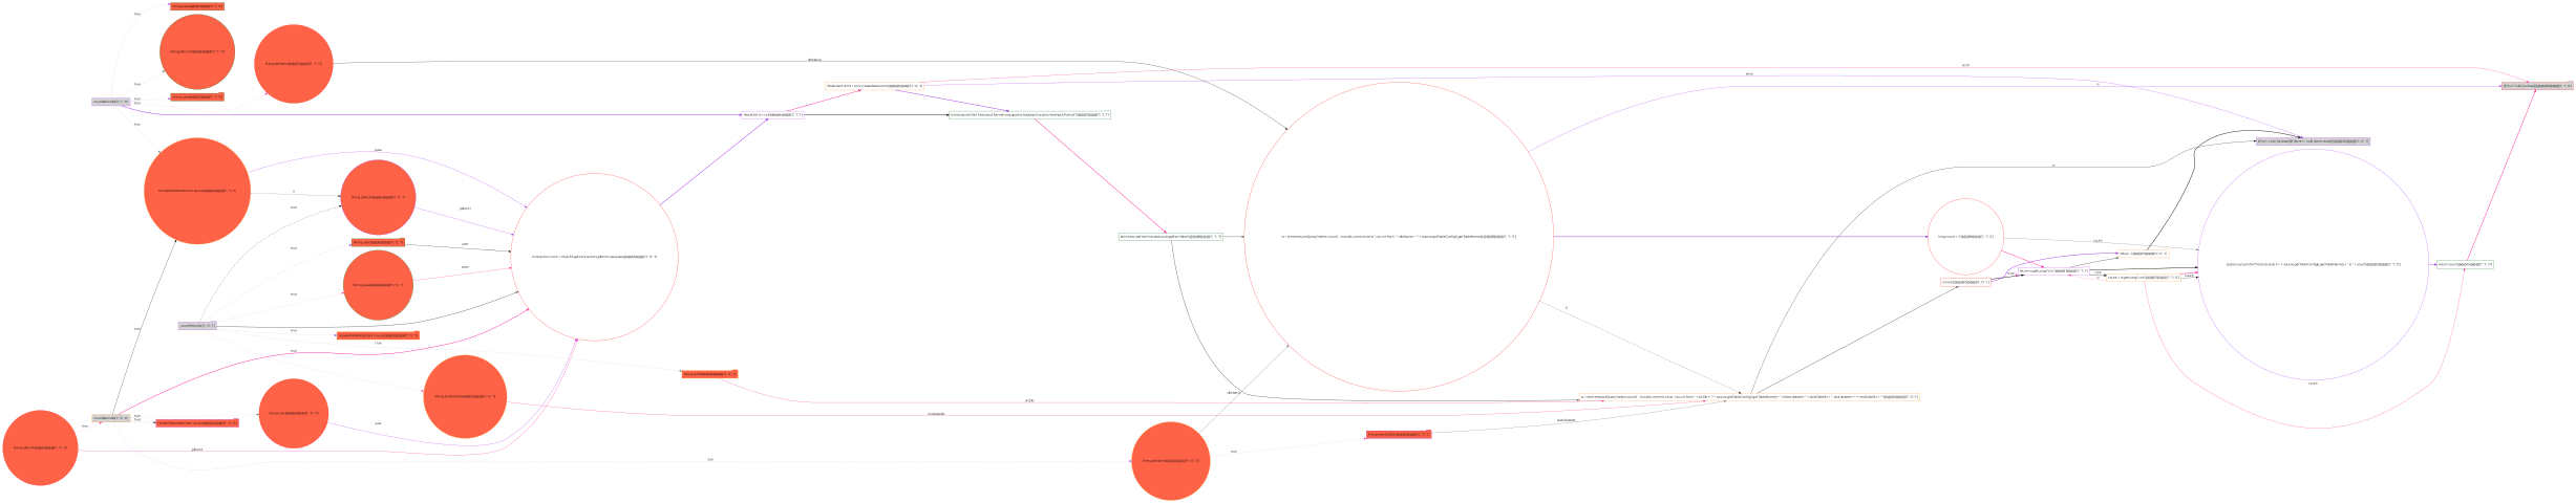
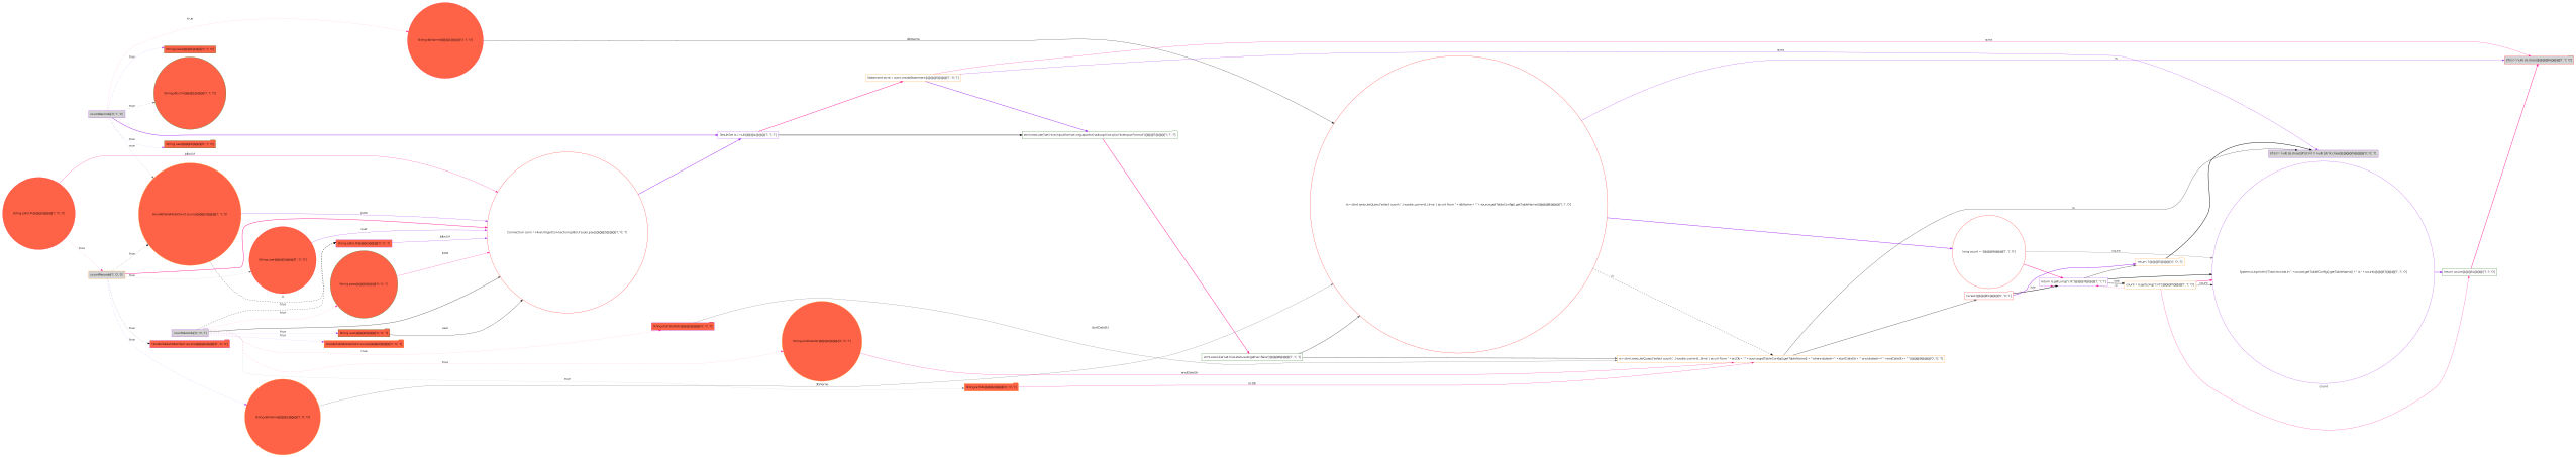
  digraph {
    fontname=Montserrat
    rankdir=LR
    node [color=darkorange fillcolor=tomato fontname=Montserrat shape=circle style=filled]
    edge [color=deeppink fontname=Montserrat style=bold]
    n1 [color=purple fillcolor=lightgray label="{if (rs != null) {rs.close()}if (stmt != null) {stmt.close()}}@@@15@@@['0', '0', '1']" shape=box]
    n2 [fillcolor=lightgray label="countRecords['1', '0', '0']" shape=box]
    n3 [label="String dbName@@@2@@@['1', '0', '0']"]
    n4 [color=purple label="HoodieTableMetaClient source@@@2@@@['1', '0', '0']" shape=folder]
    n5 [label="HoodieTableMetaClient source@@@2@@@['1', '1', '0']"]
    n6 [color=red fillcolor=white label="Connection conn = HiveUtil.getConnection(jdbcUrl,user,pass)@@@3@@@['1', '0', '1']"]
    n7 [color=red label="String user@@@2@@@['1', '0', '0']"]
    n8 [color=red fillcolor=white label="rs = stmt.executeQuery(\"select count(`_hoodie_commit_time`) as cnt from \" + dbName + \".\" + source.getTableConfig().getTableName())@@@8@@@['1', '1', '0']"]
-   n9 [color=purple label="String jdbcUrl@@@2@@@['0', '0', '1']"]
+   n9 [color=purple label="String jdbcUrl@@@2@@@['0', '0', '1']" shape=box]
    n10 [color=red label="String jdbcUrl@@@2@@@['1', '0', '0']"]
    n11 [color=purple fillcolor=white label="ResultSet rs = null@@@4@@@['1', '1', '1']" shape=box]
    n12 [color=red label="String dbName@@@2@@@['0', '1', '0']"]
    n13 [fillcolor=white label="rs = stmt.executeQuery(\"select count(`_hoodie_commit_time`) as cnt from \" + srcDb + \".\" + source.getTableConfig().getTableName() + \" where datestr>'\" + startDateStr + \"' and datestr<='\" + endDateStr + \"'\")@@@9@@@['0', '0', '1']" shape=box]
    n14 [color=red fillcolor=white label="long count = -1@@@9@@@['1', '1', '0']"]
    n15 [color=red fillcolor=lightgray label="{if (rs != null) {rs.close()}}@@@16@@@['1', '1', '0']" shape=folder]
    n16 [color=darkgreen fillcolor=white label="stmt.execute(\"set hive.input.format=org.apache.hadoop.hive.ql.io.HiveInputFormat\")@@@7@@@['1', '1', '1']" shape=folder]
    n17 [color=darkgreen fillcolor=white label="stmt.execute(\"set hive.stats.autogather=false\")@@@8@@@['1', '1', '1']" shape=box]
    n18 [color=purple fillcolor=white label="return rs.getLong(\"cnt\")@@@11@@@['1', '1', '1']" shape=folder]
    n19 [color=purple fillcolor=white label="System.out.println(\"Total records in \" + source.getTableConfig().getTableName() + \" is \" + count)@@@13@@@['1', '1', '0']"]
    n20 [fillcolor=white label="return -1@@@13@@@['0', '0', '1']" shape=folder]
    n21 [fillcolor=white label="count = rs.getLong(\"cnt\")@@@11@@@['1', '1', '0']" shape=folder]
    n22 [color=darkgreen fillcolor=white label="return count@@@14@@@['1', '1', '0']" shape=box]
    n23 [color=darkgreen label="String pass@@@2@@@['0', '1', '0']" shape=box]
    n24 [color=red fillcolor=white label="rs.next()@@@10@@@['0', '0', '1']" shape=folder]
    n25 [color=purple fillcolor=lightgray label="countRecords['0', '1', '0']" shape=box]
    n26 [color=darkgreen label="String jdbcUrl@@@2@@@['0', '1', '0']"]
    n27 [color=darkgreen label="String user@@@2@@@['0', '1', '0']" shape=folder]
    n28 [fillcolor=white label="Statement stmt = conn.createStatement()@@@5@@@['1', '0', '1']" shape=box]
    n29 [color=darkgreen label="String user@@@2@@@['0', '0', '1']" shape=folder]
    n30 [color=darkgreen label="String pass@@@2@@@['0', '0', '1']"]
    n31 [color=purple label="String startDateStr@@@2@@@['0', '0', '1']" shape=folder]
    n32 [label="String endDateStr@@@2@@@['0', '0', '1']"]
    n33 [color=purple fillcolor=lightgray label="countRecords['0', '0', '1']" shape=folder]
    n34 [label="HoodieTableMetaClient source@@@2@@@['0', '0', '1']" shape=folder]
    n35 [label="String srcDb@@@2@@@['0', '0', '1']" shape=folder]
    n2 -> n3 [color=purple label=true style=dotted]
    n2 -> n4 [color=black label=true style=dotted]
-   n2 -> n5 [color=black label=true style=solid]
+   n2 -> n5 [color=black label=true style=dotted]
    n2 -> n6
    n2 -> n7 [color=gray40 label=true style=dotted]
    n3 -> n8 [color=gray40 label=dbName style=solid]
    n5 -> n6 [color=purple label=pass style=solid]
    n5 -> n9 [color=black label=0 style=dashed]
    n6 -> n11 [color=purple]
    n7 -> n6 [color=purple label=user style=solid]
    n8 -> n13 [color=black label=0 style=dashed]
    n8 -> n14 [color=purple]
    n8 -> n15 [color=purple label=rs style=solid]
    n9 -> n6 [color=purple label=jdbcUrl style=solid]
    n10 -> n2 [label=true style=dotted]
    n10 -> n6 [label=jdbcUrl style=solid]
    n11 -> n16 [color=black]
    n11 -> n28
    n12 -> n8 [color=black label=dbName style=solid]
    n13 -> n1 [color=black label=rs style=solid]
    n13 -> n24 [color=gray40]
    n14 -> n18
    n14 -> n19 [color=gray40 label=count style=solid]
    n16 -> n17
    n17 -> n8 [color=gray40]
    n17 -> n13 [color=gray40]
    n18 -> n19 [color=black]
    n18 -> n20 [color=gray40]
    n18 -> n21 [color=black label=true style=dotted]
    n18 -> n21 [color=gray40]
    n19 -> n22 [color=purple]
    n20 -> n1 [color=black]
    n21 -> n18 [label=0 style=dashed]
    n21 -> n19
    n21 -> n19 [color=black label=count style=solid]
    n21 -> n22 [label=count style=solid]
    n22 -> n15
    n24 -> n18 [color=black]
    n24 -> n18 [label=true style=dotted]
    n24 -> n20 [color=purple]
    n25 -> n5 [color=gray40 label=true style=dotted]
    n25 -> n11 [color=purple]
    n25 -> n12 [label=true style=dotted]
    n25 -> n23 [color=purple label=true style=dotted]
    n25 -> n26 [color=gray40 label=true style=dotted]
    n25 -> n27 [color=purple label=true style=dotted]
    n28 -> n1 [color=purple label=stmt style=solid]
    n28 -> n15 [label=stmt style=solid]
    n28 -> n16 [color=purple]
    n29 -> n6 [color=black label=user style=solid]
    n30 -> n6 [label=pass style=solid]
    n31 -> n13 [color=gray40 label=startDateStr style=solid]
    n32 -> n13 [label=endDateStr style=solid]
    n33 -> n6 [color=gray40]
    n33 -> n9 [color=black label=true style=dashed]
    n33 -> n29 [color=purple label=true style=dotted]
    n33 -> n30 [label=true style=dotted]
-   n3 -> n31 [label=true style=dotted]
+   n33 -> n31 [label=true style=dotted]
    n33 -> n32 [label=true style=dotted]
    n33 -> n34 [color=purple label=true style=dotted]
    n33 -> n35 [color=gray40 label=true style=dotted]
    n35 -> n13 [label=srcDb style=solid]
  }
